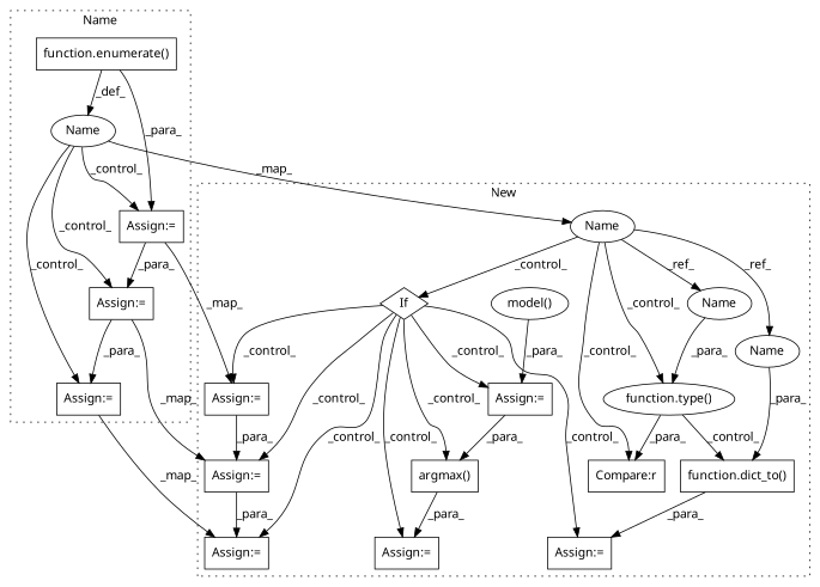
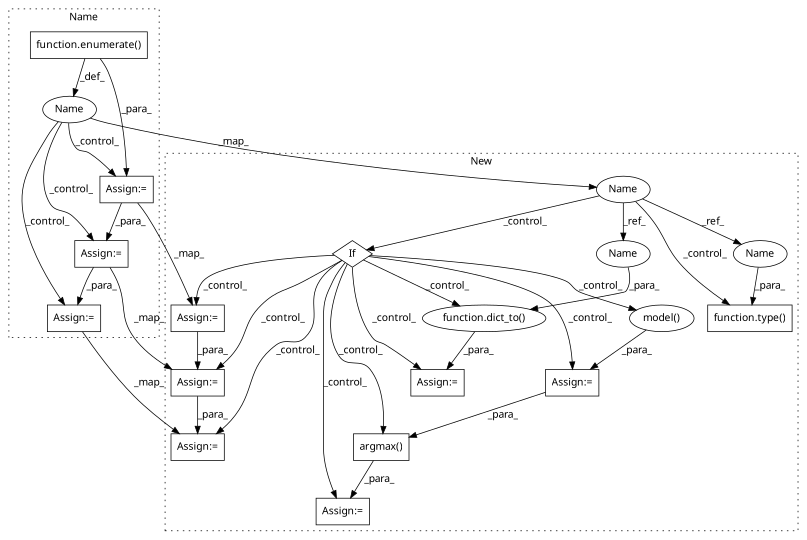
  digraph {
    fontname="Noto Sans"
    node [a=68 fontname="Noto Sans" l=3 shape=box]
    edge [fontname="Noto Sans"]
    n1 [a=75 l="10,1" label="function.enumerate()" s="4791,4822"]
    n2 [a=87 l=19 label=Name s=4768 shape=ellipse]
    n3 [label="Assign:=" s=4955]
    n4 [label="Assign:=" s=5018]
    n5 [label="Assign:=" s=5078]
-   n6 [a=75 l="5,1" label="function.type()" s="5793,5817" shape=ellipse]
-   n7 [a=40 l=33 label="Compare:r" s=5793]
+   n6 [a=75 l="5,1" label="function.type()" s="5793,5817"]
    n8 [label="Assign:=" s=5872]
-   n9 [a=75 l="8,1" label="function.dict_to()" s="5875,5915"]
+   n9 [a=75 l="8,1" label="function.dict_to()" s="5875,5915" shape=ellipse]
    n10 [a=96 label=If s=5790 shape=diamond]
    n11 [a=87 l=19 label=Name s=5633 shape=ellipse]
    n12 [label="Assign:=" s=6110]
    n13 [a=75 l="13,8" label="argmax()" s="6014,6030"]
    n14 [label="Assign:=" s=6011]
    n15 [label="Assign:=" s=6177]
    n16 [a=75 l=33 label="model()" s=5948 shape=ellipse]
    n17 [label="Assign:=" s=5945]
    n18 [label="Assign:=" s=6241]
    n19 [a=87 l=19 label=Name s=5883 shape=ellipse]
    n20 [a=87 l=19 label=Name s=5798 shape=ellipse]
    subgraph cluster_1 {
      label=Name
      style=dotted
      n1
      n2
      n3
      n4
      n5
    }
    subgraph cluster_2 {
      label=New
      style=dotted
      n6
-     n7
      n8
      n9
      n10
      n11
      n12
      n13
      n14
      n15
      n16
      n17
      n18
      n19
      n20
    }
    n1 -> n2 [label=_def_]
    n1 -> n3 [label=_para_]
    n2 -> n3 [label=_control_]
    n2 -> n4 [label=_control_]
    n2 -> n5 [label=_control_]
    n2 -> n11 [label=_map_]
    n3 -> n4 [label=_para_]
    n3 -> n12 [label=_map_]
    n4 -> n5 [label=_para_]
    n4 -> n15 [label=_map_]
    n5 -> n18 [label=_map_]
-   n6 -> n7 [label=_para_]
    n9 -> n8 [label=_para_]
    n10 -> n8 [label=_control_]
-   n6 -> n9 [label=_control_]
+   n10 -> n9 [label=_control_]
    n10 -> n12 [label=_control_]
    n10 -> n13 [label=_control_]
    n10 -> n14 [label=_control_]
    n10 -> n15 [label=_control_]
+   n10 -> n16 [label=_control_]
    n10 -> n17 [label=_control_]
    n10 -> n18 [label=_control_]
    n11 -> n6 [label=_control_]
-   n11 -> n7 [label=_control_]
    n11 -> n10 [label=_control_]
    n11 -> n19 [label=_ref_]
    n11 -> n20 [label=_ref_]
    n12 -> n15 [label=_para_]
    n13 -> n14 [label=_para_]
    n15 -> n18 [label=_para_]
    n16 -> n17 [label=_para_]
    n17 -> n13 [label=_para_]
    n19 -> n9 [label=_para_]
    n20 -> n6 [label=_para_]
  }
